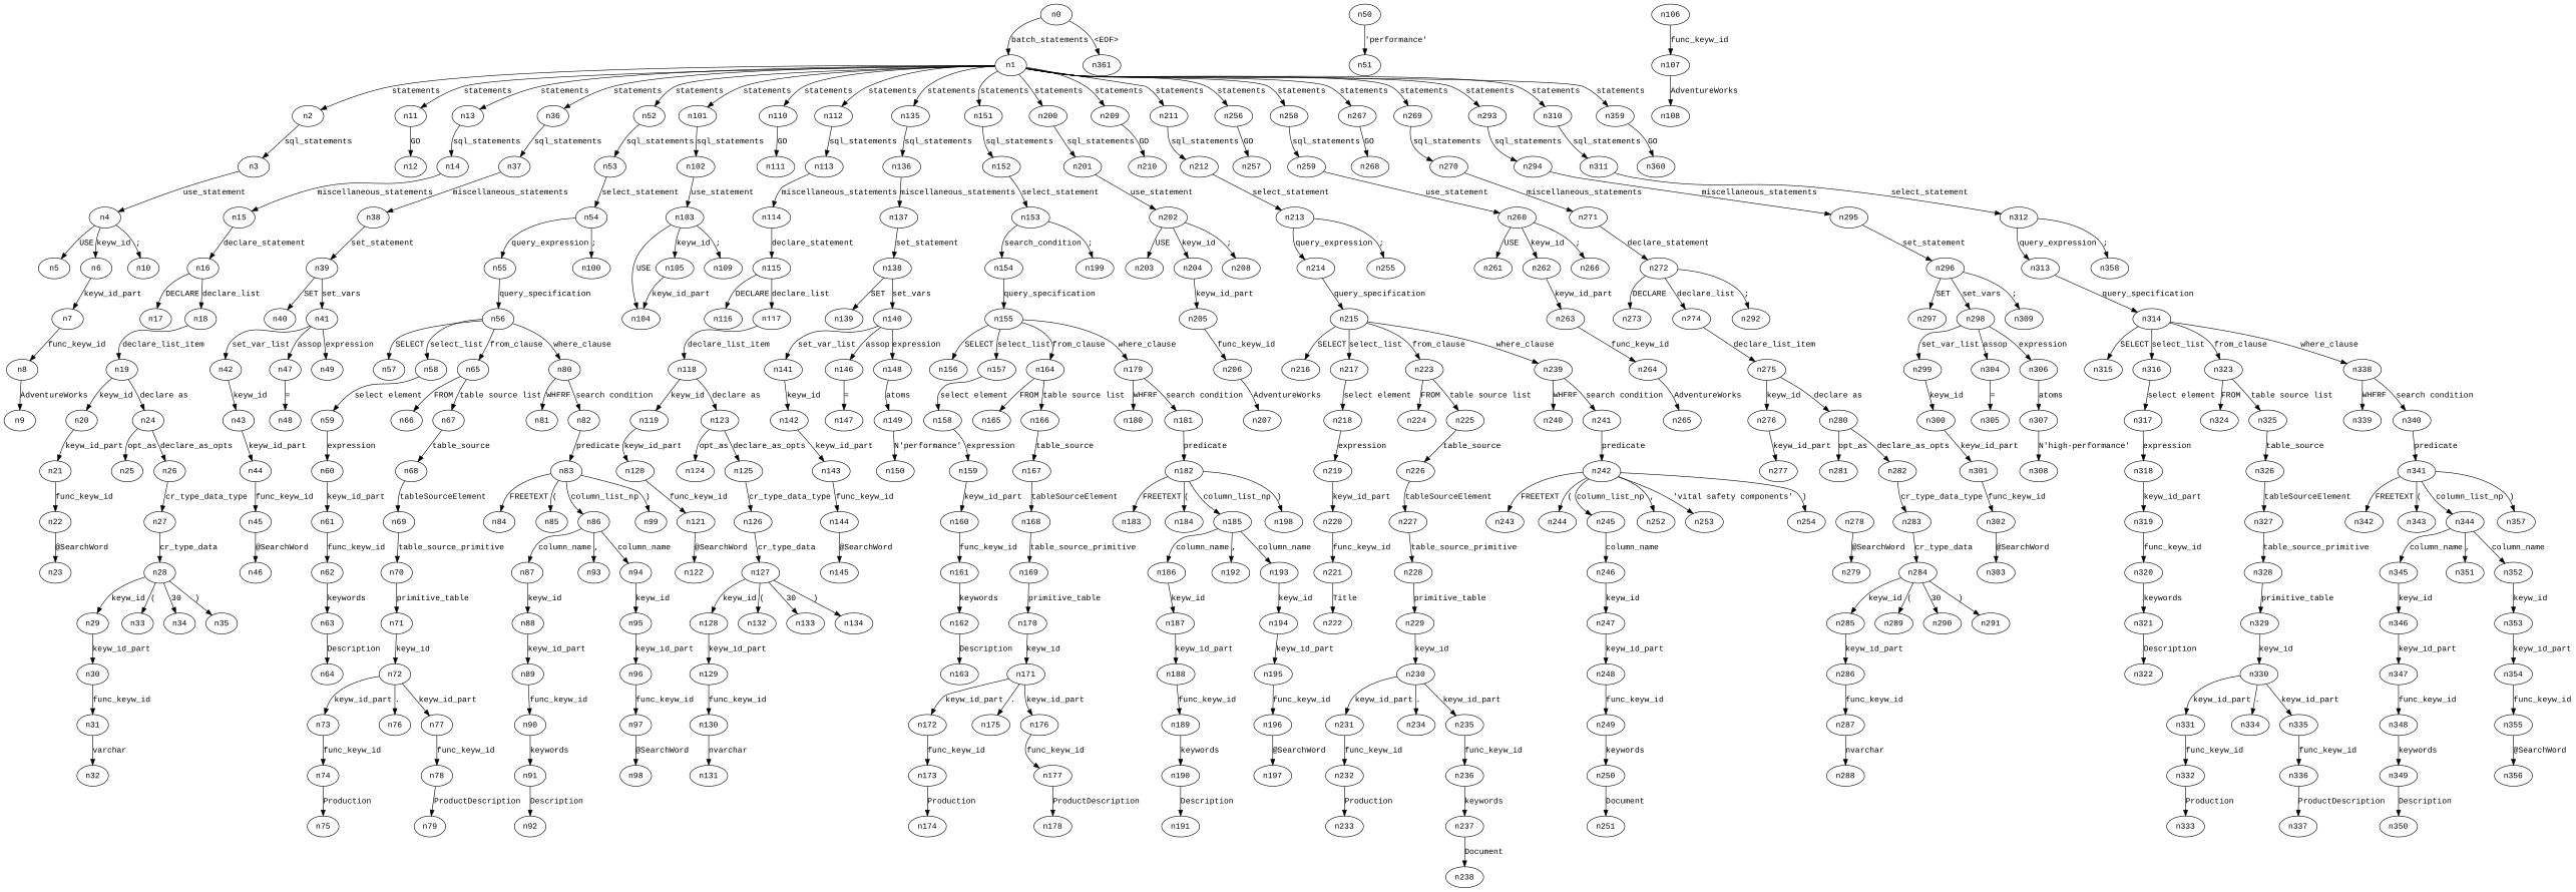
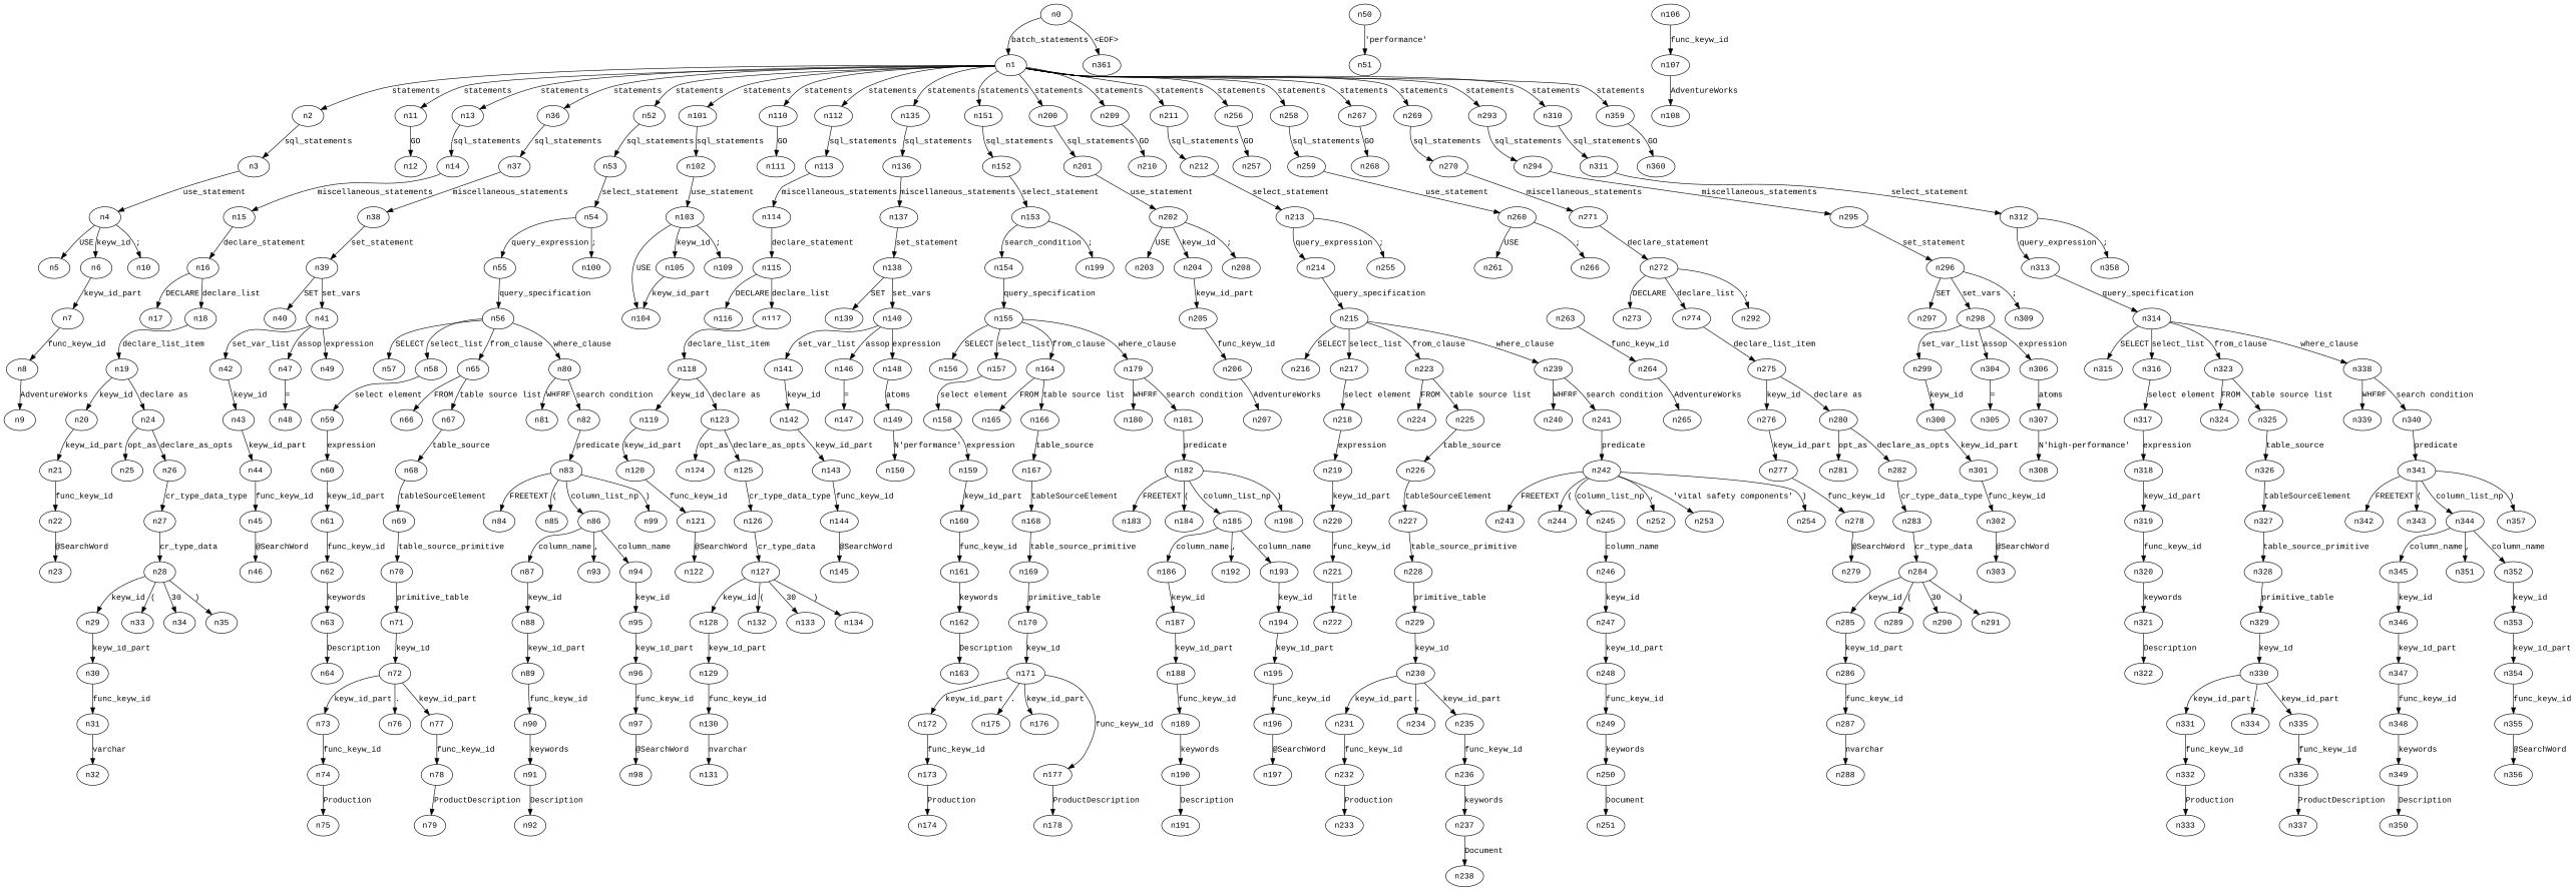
  digraph {
    fontname="Liberation Mono"
    node [fontname="Liberation Mono"]
    edge [fontname="Liberation Mono"]
    n0
    n1
    n361
    n2
    n11
    n13
    n36
    n52
    n101
    n110
    n112
    n135
    n151
    n200
    n209
    n211
    n256
    n258
    n267
    n269
    n293
    n310
    n359
    n3
    n12
    n14
    n37
    n53
    n102
    n111
    n113
    n136
    n152
    n201
    n210
    n212
    n257
    n259
    n268
    n270
    n294
    n311
    n360
    n4
    n5
    n6
    n10
    n7
    n8
    n9
    n15
    n16
    n17
    n18
    n19
    n20
    n24
    n21
    n25
    n26
    n22
    n23
    n27
    n28
    n29
    n33
    n34
    n35
    n30
    n31
    n32
    n38
    n39
    n40
    n41
    n42
    n47
    n49
    n43
    n48
    n44
    n45
    n46
    n50
    n51
    n54
    n55
    n100
    n56
    n57
    n58
    n65
    n80
    n59
    n66
    n67
    n81
    n82
    n60
    n61
    n62
    n63
    n64
    n68
    n69
    n70
    n71
    n72
    n73
    n76
    n77
    n74
    n78
    n75
    n79
    n83
    n84
    n85
    n86
    n99
    n87
    n93
    n94
    n88
    n95
    n89
    n90
    n91
    n92
    n96
    n97
    n98
    n103
    n104
    n105
    n109
    n106
    n107
    n108
    n114
    n115
    n116
    n117
    n118
    n119
    n123
    n120
    n124
    n125
    n121
    n122
    n126
    n127
    n128
    n132
    n133
    n134
    n129
    n130
    n131
    n137
    n138
    n139
    n140
    n141
    n146
    n148
    n142
    n147
    n149
    n143
    n144
    n145
    n150
    n153
    n154
    n199
    n155
    n156
    n157
    n164
    n179
    n158
    n165
    n166
    n180
    n181
    n159
    n160
    n161
    n162
    n163
    n167
    n168
    n169
    n170
    n171
    n172
    n175
    n176
    n173
    n177
    n174
    n178
    n182
    n183
    n184
    n185
    n198
    n186
    n192
    n193
    n187
    n194
    n188
    n189
    n190
    n191
    n195
    n196
    n197
    n202
    n203
    n204
    n208
    n205
    n206
    n207
    n213
    n214
    n255
    n215
    n216
    n217
    n223
    n239
    n218
    n224
    n225
    n240
    n241
    n219
    n220
    n221
    n222
    n226
    n227
    n228
    n229
    n230
    n231
    n234
    n235
    n232
    n236
    n233
    n237
    n238
    n242
    n243
    n244
    n245
    n252
    n253
    n254
    n246
    n247
    n248
    n249
    n250
    n251
    n260
    n261
-   n262
    n266
    n263
    n264
    n265
    n271
    n272
    n273
    n274
    n292
    n275
    n276
    n280
    n277
    n281
    n282
    n278
    n279
    n283
    n284
    n285
    n289
    n290
    n291
    n286
    n287
    n288
    n295
    n296
    n297
    n298
    n309
    n299
    n304
    n306
    n300
    n305
    n307
    n301
    n302
    n303
    n308
    n312
    n313
    n358
    n314
    n315
    n316
    n323
    n338
    n317
    n324
    n325
    n339
    n340
    n318
    n319
    n320
    n321
    n322
    n326
    n327
    n328
    n329
    n330
    n331
    n334
    n335
    n332
    n336
    n333
    n337
    n341
    n342
    n343
    n344
    n357
    n345
    n351
    n352
    n346
    n353
    n347
    n348
    n349
    n350
    n354
    n355
    n356
    n0 -> n1 [label=batch_statements]
    n0 -> n361 [label="<EOF>"]
    n1 -> n2 [label=statements]
    n1 -> n11 [label=statements]
    n1 -> n13 [label=statements]
    n1 -> n36 [label=statements]
    n1 -> n52 [label=statements]
    n1 -> n101 [label=statements]
    n1 -> n110 [label=statements]
    n1 -> n112 [label=statements]
    n1 -> n135 [label=statements]
    n1 -> n151 [label=statements]
    n1 -> n200 [label=statements]
    n1 -> n209 [label=statements]
    n1 -> n211 [label=statements]
    n1 -> n256 [label=statements]
    n1 -> n258 [label=statements]
    n1 -> n267 [label=statements]
    n1 -> n269 [label=statements]
    n1 -> n293 [label=statements]
    n1 -> n310 [label=statements]
    n1 -> n359 [label=statements]
    n2 -> n3 [label=sql_statements]
    n11 -> n12 [label=GO]
    n13 -> n14 [label=sql_statements]
    n36 -> n37 [label=sql_statements]
    n52 -> n53 [label=sql_statements]
    n101 -> n102 [label=sql_statements]
    n110 -> n111 [label=GO]
    n112 -> n113 [label=sql_statements]
    n135 -> n136 [label=sql_statements]
    n151 -> n152 [label=sql_statements]
    n200 -> n201 [label=sql_statements]
    n209 -> n210 [label=GO]
    n211 -> n212 [label=sql_statements]
    n256 -> n257 [label=GO]
    n258 -> n259 [label=sql_statements]
    n267 -> n268 [label=GO]
    n269 -> n270 [label=sql_statements]
    n293 -> n294 [label=sql_statements]
    n310 -> n311 [label=sql_statements]
    n359 -> n360 [label=GO]
    n3 -> n4 [label=use_statement]
    n14 -> n15 [label=miscellaneous_statements]
    n37 -> n38 [label=miscellaneous_statements]
    n53 -> n54 [label=select_statement]
    n102 -> n103 [label=use_statement]
    n113 -> n114 [label=miscellaneous_statements]
    n136 -> n137 [label=miscellaneous_statements]
    n152 -> n153 [label=select_statement]
    n201 -> n202 [label=use_statement]
    n212 -> n213 [label=select_statement]
    n259 -> n260 [label=use_statement]
    n270 -> n271 [label=miscellaneous_statements]
    n294 -> n295 [label=miscellaneous_statements]
    n311 -> n312 [label=select_statement]
    n4 -> n5 [label=USE]
    n4 -> n6 [label=keyw_id]
    n4 -> n10 [label=";"]
    n6 -> n7 [label=keyw_id_part]
    n7 -> n8 [label=func_keyw_id]
    n8 -> n9 [label=AdventureWorks]
    n15 -> n16 [label=declare_statement]
    n16 -> n17 [label=DECLARE]
    n16 -> n18 [label=declare_list]
    n18 -> n19 [label=declare_list_item]
    n19 -> n20 [label=keyw_id]
    n19 -> n24 [label=declare_as]
    n20 -> n21 [label=keyw_id_part]
    n24 -> n25 [label=opt_as]
    n24 -> n26 [label=declare_as_opts]
    n21 -> n22 [label=func_keyw_id]
    n26 -> n27 [label=cr_type_data_type]
    n22 -> n23 [label="@SearchWord"]
    n27 -> n28 [label=cr_type_data]
    n28 -> n29 [label=keyw_id]
    n28 -> n33 [label="("]
    n28 -> n34 [label=30]
    n28 -> n35 [label=")"]
    n29 -> n30 [label=keyw_id_part]
    n30 -> n31 [label=func_keyw_id]
    n31 -> n32 [label=varchar]
    n38 -> n39 [label=set_statement]
    n39 -> n40 [label=SET]
    n39 -> n41 [label=set_vars]
    n41 -> n42 [label=set_var_list]
    n41 -> n47 [label=assop]
    n41 -> n49 [label=expression]
    n42 -> n43 [label=keyw_id]
    n47 -> n48 [label="="]
    n43 -> n44 [label=keyw_id_part]
    n44 -> n45 [label=func_keyw_id]
    n45 -> n46 [label="@SearchWord"]
    n50 -> n51 [label="'performance'"]
    n54 -> n55 [label=query_expression]
    n54 -> n100 [label=";"]
    n55 -> n56 [label=query_specification]
    n56 -> n57 [label=SELECT]
    n56 -> n58 [label=select_list]
    n56 -> n65 [label=from_clause]
    n56 -> n80 [label=where_clause]
    n58 -> n59 [label=select_element]
    n65 -> n66 [label=FROM]
    n65 -> n67 [label=table_source_list]
    n80 -> n81 [label=WHERE]
    n80 -> n82 [label=search_condition]
    n59 -> n60 [label=expression]
    n67 -> n68 [label=table_source]
    n82 -> n83 [label=predicate]
    n60 -> n61 [label=keyw_id_part]
    n61 -> n62 [label=func_keyw_id]
    n62 -> n63 [label=keywords]
    n63 -> n64 [label=Description]
    n68 -> n69 [label=tableSourceElement]
    n69 -> n70 [label=table_source_primitive]
    n70 -> n71 [label=primitive_table]
    n71 -> n72 [label=keyw_id]
    n72 -> n73 [label=keyw_id_part]
    n72 -> n76 [label="."]
    n72 -> n77 [label=keyw_id_part]
    n73 -> n74 [label=func_keyw_id]
    n77 -> n78 [label=func_keyw_id]
    n74 -> n75 [label=Production]
    n78 -> n79 [label=ProductDescription]
    n83 -> n84 [label=FREETEXT]
    n83 -> n85 [label="("]
    n83 -> n86 [label=column_list_np]
    n83 -> n99 [label=")"]
    n86 -> n87 [label=column_name]
    n86 -> n93 [label=","]
    n86 -> n94 [label=column_name]
    n87 -> n88 [label=keyw_id]
    n94 -> n95 [label=keyw_id]
    n88 -> n89 [label=keyw_id_part]
    n95 -> n96 [label=keyw_id_part]
    n89 -> n90 [label=func_keyw_id]
    n90 -> n91 [label=keywords]
    n91 -> n92 [label=Description]
    n96 -> n97 [label=func_keyw_id]
    n97 -> n98 [label="@SearchWord"]
    n103 -> n104 [label=USE]
    n103 -> n105 [label=keyw_id]
    n103 -> n109 [label=";"]
    n105 -> n104 [label=keyw_id_part]
    n106 -> n107 [label=func_keyw_id]
    n107 -> n108 [label=AdventureWorks]
    n114 -> n115 [label=declare_statement]
    n115 -> n116 [label=DECLARE]
    n115 -> n117 [label=declare_list]
    n117 -> n118 [label=declare_list_item]
    n118 -> n119 [label=keyw_id]
    n118 -> n123 [label=declare_as]
    n119 -> n120 [label=keyw_id_part]
    n123 -> n124 [label=opt_as]
    n123 -> n125 [label=declare_as_opts]
    n120 -> n121 [label=func_keyw_id]
    n125 -> n126 [label=cr_type_data_type]
    n121 -> n122 [label="@SearchWord"]
    n126 -> n127 [label=cr_type_data]
    n127 -> n128 [label=keyw_id]
    n127 -> n132 [label="("]
    n127 -> n133 [label=30]
    n127 -> n134 [label=")"]
    n128 -> n129 [label=keyw_id_part]
    n129 -> n130 [label=func_keyw_id]
    n130 -> n131 [label=nvarchar]
    n137 -> n138 [label=set_statement]
    n138 -> n139 [label=SET]
    n138 -> n140 [label=set_vars]
    n140 -> n141 [label=set_var_list]
    n140 -> n146 [label=assop]
    n140 -> n148 [label=expression]
    n141 -> n142 [label=keyw_id]
    n146 -> n147 [label="="]
    n148 -> n149 [label=atoms]
    n142 -> n143 [label=keyw_id_part]
    n149 -> n150 [label="N'performance'"]
    n143 -> n144 [label=func_keyw_id]
    n144 -> n145 [label="@SearchWord"]
    n153 -> n154 [label=search_condition]
    n153 -> n199 [label=";"]
    n154 -> n155 [label=query_specification]
    n155 -> n156 [label=SELECT]
    n155 -> n157 [label=select_list]
    n155 -> n164 [label=from_clause]
    n155 -> n179 [label=where_clause]
    n157 -> n158 [label=select_element]
    n164 -> n165 [label=FROM]
    n164 -> n166 [label=table_source_list]
    n179 -> n180 [label=WHERE]
    n179 -> n181 [label=search_condition]
    n158 -> n159 [label=expression]
    n166 -> n167 [label=table_source]
    n181 -> n182 [label=predicate]
    n159 -> n160 [label=keyw_id_part]
    n160 -> n161 [label=func_keyw_id]
    n161 -> n162 [label=keywords]
    n162 -> n163 [label=Description]
    n167 -> n168 [label=tableSourceElement]
    n168 -> n169 [label=table_source_primitive]
    n169 -> n170 [label=primitive_table]
    n170 -> n171 [label=keyw_id]
    n171 -> n172 [label=keyw_id_part]
    n171 -> n175 [label="."]
    n171 -> n176 [label=keyw_id_part]
    n172 -> n173 [label=func_keyw_id]
-   n176 -> n177 [label=func_keyw_id]
+   n171 -> n177 [label=func_keyw_id]
    n173 -> n174 [label=Production]
    n177 -> n178 [label=ProductDescription]
    n182 -> n183 [label=FREETEXT]
    n182 -> n184 [label="("]
    n182 -> n185 [label=column_list_np]
    n182 -> n198 [label=")"]
    n185 -> n186 [label=column_name]
    n185 -> n192 [label=","]
    n185 -> n193 [label=column_name]
    n186 -> n187 [label=keyw_id]
    n193 -> n194 [label=keyw_id]
    n187 -> n188 [label=keyw_id_part]
    n194 -> n195 [label=keyw_id_part]
    n188 -> n189 [label=func_keyw_id]
    n189 -> n190 [label=keywords]
    n190 -> n191 [label=Description]
    n195 -> n196 [label=func_keyw_id]
    n196 -> n197 [label="@SearchWord"]
    n202 -> n203 [label=USE]
    n202 -> n204 [label=keyw_id]
    n202 -> n208 [label=";"]
    n204 -> n205 [label=keyw_id_part]
    n205 -> n206 [label=func_keyw_id]
    n206 -> n207 [label=AdventureWorks]
    n213 -> n214 [label=query_expression]
    n213 -> n255 [label=";"]
    n214 -> n215 [label=query_specification]
    n215 -> n216 [label=SELECT]
    n215 -> n217 [label=select_list]
    n215 -> n223 [label=from_clause]
    n215 -> n239 [label=where_clause]
    n217 -> n218 [label=select_element]
    n223 -> n224 [label=FROM]
    n223 -> n225 [label=table_source_list]
    n239 -> n240 [label=WHERE]
    n239 -> n241 [label=search_condition]
    n218 -> n219 [label=expression]
    n225 -> n226 [label=table_source]
    n241 -> n242 [label=predicate]
    n219 -> n220 [label=keyw_id_part]
    n220 -> n221 [label=func_keyw_id]
    n221 -> n222 [label=Title]
    n226 -> n227 [label=tableSourceElement]
    n227 -> n228 [label=table_source_primitive]
    n228 -> n229 [label=primitive_table]
    n229 -> n230 [label=keyw_id]
    n230 -> n231 [label=keyw_id_part]
    n230 -> n234 [label="."]
    n230 -> n235 [label=keyw_id_part]
    n231 -> n232 [label=func_keyw_id]
    n235 -> n236 [label=func_keyw_id]
    n232 -> n233 [label=Production]
    n236 -> n237 [label=keywords]
    n237 -> n238 [label=Document]
    n242 -> n243 [label=FREETEXT]
    n242 -> n244 [label="("]
    n242 -> n245 [label=column_list_np]
    n242 -> n252 [label=","]
    n242 -> n253 [label="'vital safety components'"]
    n242 -> n254 [label=")"]
    n245 -> n246 [label=column_name]
    n246 -> n247 [label=keyw_id]
    n247 -> n248 [label=keyw_id_part]
    n248 -> n249 [label=func_keyw_id]
    n249 -> n250 [label=keywords]
    n250 -> n251 [label=Document]
    n260 -> n261 [label=USE]
-   n260 -> n262 [label=keyw_id]
    n260 -> n266 [label=";"]
-   n262 -> n263 [label=keyw_id_part]
    n263 -> n264 [label=func_keyw_id]
    n264 -> n265 [label=AdventureWorks]
    n271 -> n272 [label=declare_statement]
    n272 -> n273 [label=DECLARE]
    n272 -> n274 [label=declare_list]
    n272 -> n292 [label=";"]
    n274 -> n275 [label=declare_list_item]
    n275 -> n276 [label=keyw_id]
    n275 -> n280 [label=declare_as]
    n276 -> n277 [label=keyw_id_part]
    n280 -> n281 [label=opt_as]
    n280 -> n282 [label=declare_as_opts]
+   n277 -> n278 [label=func_keyw_id]
    n282 -> n283 [label=cr_type_data_type]
    n278 -> n279 [label="@SearchWord"]
    n283 -> n284 [label=cr_type_data]
    n284 -> n285 [label=keyw_id]
    n284 -> n289 [label="("]
    n284 -> n290 [label=30]
    n284 -> n291 [label=")"]
    n285 -> n286 [label=keyw_id_part]
    n286 -> n287 [label=func_keyw_id]
    n287 -> n288 [label=nvarchar]
    n295 -> n296 [label=set_statement]
    n296 -> n297 [label=SET]
    n296 -> n298 [label=set_vars]
    n296 -> n309 [label=";"]
    n298 -> n299 [label=set_var_list]
    n298 -> n304 [label=assop]
    n298 -> n306 [label=expression]
    n299 -> n300 [label=keyw_id]
    n304 -> n305 [label="="]
    n306 -> n307 [label=atoms]
    n300 -> n301 [label=keyw_id_part]
    n307 -> n308 [label="N'high-performance'"]
    n301 -> n302 [label=func_keyw_id]
    n302 -> n303 [label="@SearchWord"]
    n312 -> n313 [label=query_expression]
    n312 -> n358 [label=";"]
    n313 -> n314 [label=query_specification]
    n314 -> n315 [label=SELECT]
    n314 -> n316 [label=select_list]
    n314 -> n323 [label=from_clause]
    n314 -> n338 [label=where_clause]
    n316 -> n317 [label=select_element]
    n323 -> n324 [label=FROM]
    n323 -> n325 [label=table_source_list]
    n338 -> n339 [label=WHERE]
    n338 -> n340 [label=search_condition]
    n317 -> n318 [label=expression]
    n325 -> n326 [label=table_source]
    n340 -> n341 [label=predicate]
    n318 -> n319 [label=keyw_id_part]
    n319 -> n320 [label=func_keyw_id]
    n320 -> n321 [label=keywords]
    n321 -> n322 [label=Description]
    n326 -> n327 [label=tableSourceElement]
    n327 -> n328 [label=table_source_primitive]
    n328 -> n329 [label=primitive_table]
    n329 -> n330 [label=keyw_id]
    n330 -> n331 [label=keyw_id_part]
    n330 -> n334 [label="."]
    n330 -> n335 [label=keyw_id_part]
    n331 -> n332 [label=func_keyw_id]
    n335 -> n336 [label=func_keyw_id]
    n332 -> n333 [label=Production]
    n336 -> n337 [label=ProductDescription]
    n341 -> n342 [label=FREETEXT]
    n341 -> n343 [label="("]
    n341 -> n344 [label=column_list_np]
    n341 -> n357 [label=")"]
    n344 -> n345 [label=column_name]
    n344 -> n351 [label=","]
    n344 -> n352 [label=column_name]
    n345 -> n346 [label=keyw_id]
    n352 -> n353 [label=keyw_id]
    n346 -> n347 [label=keyw_id_part]
    n353 -> n354 [label=keyw_id_part]
    n347 -> n348 [label=func_keyw_id]
    n348 -> n349 [label=keywords]
    n349 -> n350 [label=Description]
    n354 -> n355 [label=func_keyw_id]
    n355 -> n356 [label="@SearchWord"]
  }
